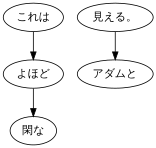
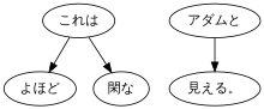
  digraph {
    n1 [label="これは"]
    n2 [label="よほど"]
    n3 [label="見える。"]
    n4 [label="閑な"]
    n5 [label="アダムと"]
    n1 -> n2
-   n2 -> n4
-   n3 -> n5
+   n1 -> n4
+   n5 -> n3
  }
